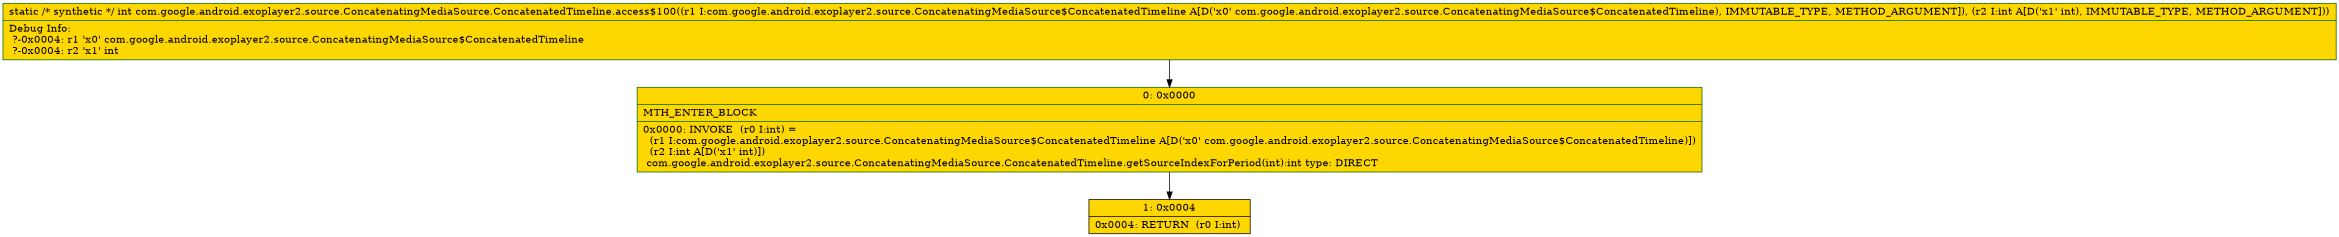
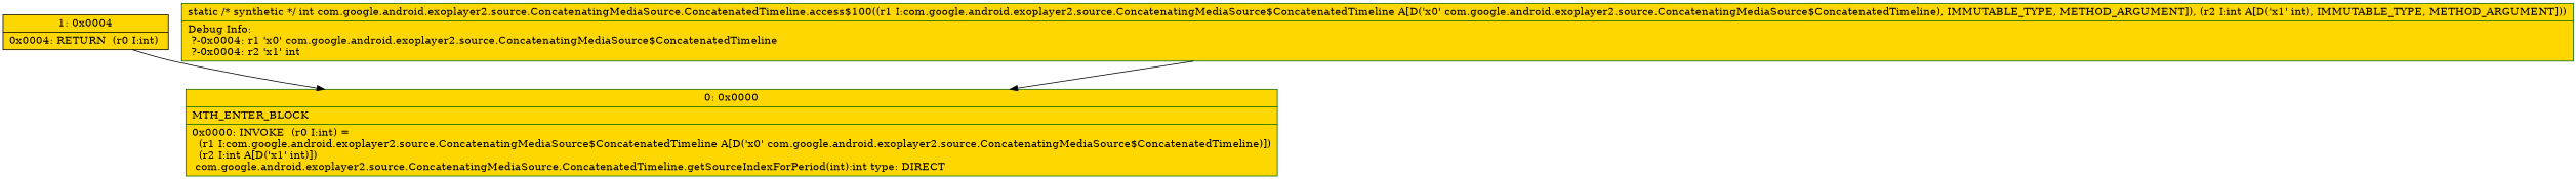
  digraph {
    node [shape=record style=filled fillcolor=gold color=darkgreen]
    n1 [label="{0\:\ 0x0000|MTH_ENTER_BLOCK\l|0x0000: INVOKE  (r0 I:int) = \l  (r1 I:com.google.android.exoplayer2.source.ConcatenatingMediaSource$ConcatenatedTimeline A[D('x0' com.google.android.exoplayer2.source.ConcatenatingMediaSource$ConcatenatedTimeline)])\l  (r2 I:int A[D('x1' int)])\l com.google.android.exoplayer2.source.ConcatenatingMediaSource.ConcatenatedTimeline.getSourceIndexForPeriod(int):int type: DIRECT \l}"]
    n2 [label="{1\:\ 0x0004|0x0004: RETURN  (r0 I:int) \l}" color=black]
    n3 [label="{static \/* synthetic *\/ int com.google.android.exoplayer2.source.ConcatenatingMediaSource.ConcatenatedTimeline.access$100((r1 I:com.google.android.exoplayer2.source.ConcatenatingMediaSource$ConcatenatedTimeline A[D('x0' com.google.android.exoplayer2.source.ConcatenatingMediaSource$ConcatenatedTimeline), IMMUTABLE_TYPE, METHOD_ARGUMENT]), (r2 I:int A[D('x1' int), IMMUTABLE_TYPE, METHOD_ARGUMENT]))  | Debug Info:\l  ?\-0x0004: r1 'x0' com.google.android.exoplayer2.source.ConcatenatingMediaSource$ConcatenatedTimeline\l  ?\-0x0004: r2 'x1' int\l}"]
-   n1 -> n2
+   n2 -> n1
    n3 -> n1
  }
